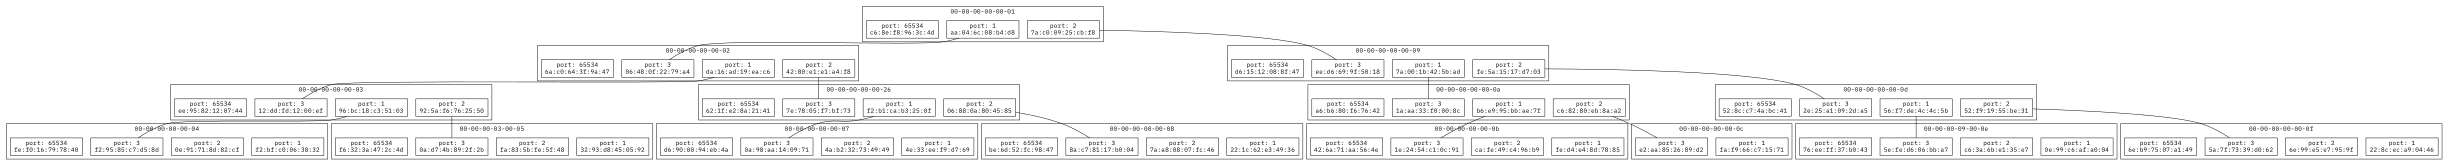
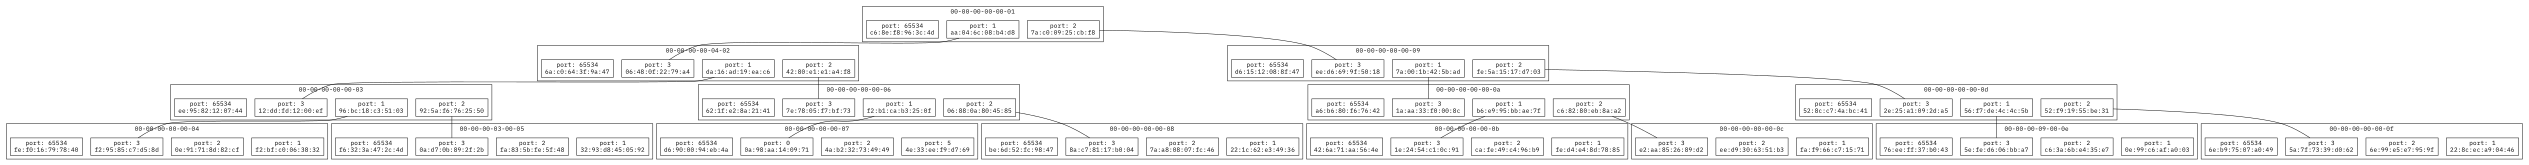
  graph {
    fontname="IBM Plex Mono"
    node [fontname="IBM Plex Mono" shape=box]
    edge [fontname="IBM Plex Mono"]
    n1 [label="port: 1\nda:16:ad:19:ea:c6"]
    n2 [label="port: 2\n42:80:e1:e1:a4:f8"]
    n3 [label="port: 3\n06:48:0f:22:79:a4"]
    n4 [label="port: 65534\n6a:c0:64:3f:9a:47"]
    n5 [label="port: 1\naa:04:6c:08:b4:d8"]
    n6 [label="port: 2\n7a:c0:09:25:cb:f8"]
    n7 [label="port: 65534\nc6:8e:f8:96:3c:4d"]
    n8 [label="port: 1\n96:bc:18:c3:51:03"]
    n9 [label="port: 2\n92:5a:f6:76:25:50"]
    n10 [label="port: 3\n12:dd:fd:12:00:ef"]
    n11 [label="port: 65534\nee:95:82:12:07:44"]
    n12 [label="port: 1\nf2:bf:c0:06:38:32"]
    n13 [label="port: 2\n0e:91:71:8d:82:cf"]
    n14 [label="port: 3\nf2:95:85:c7:d5:8d"]
    n15 [label="port: 65534\nfe:f0:16:79:78:40"]
    n16 [label="port: 1\n32:93:d8:45:05:92"]
    n17 [label="port: 2\nfa:83:5b:fe:5f:48"]
-   n18 [label="port: 3\n0a:d7:4b:89:2f:2b"]
+   n18 [label="port: 3\n0a:d7:0b:89:2f:2b"]
    n19 [label="port: 65534\nf6:32:3a:47:2c:4d"]
    n20 [label="port: 1\nf2:b1:ca:b3:25:0f"]
    n21 [label="port: 2\n06:88:0a:80:45:85"]
    n22 [label="port: 3\n7e:78:05:f7:bf:73"]
    n23 [label="port: 65534\n62:1f:e2:8a:21:41"]
-   n24 [label="port: 1\n4e:33:ee:f9:d7:69"]
+   n24 [label="port: 5\n4e:33:ee:f9:d7:69"]
    n25 [label="port: 2\n4a:b2:32:73:49:49"]
-   n26 [label="port: 3\n0a:98:aa:14:09:71"]
+   n26 [label="port: 0\n0a:98:aa:14:09:71"]
    n27 [label="port: 65534\nd6:90:00:94:eb:4a"]
    n28 [label="port: 1\n22:1c:62:e3:49:36"]
    n29 [label="port: 2\n7a:a8:08:07:fc:46"]
    n30 [label="port: 3\n8a:c7:81:17:b0:04"]
    n31 [label="port: 65534\nbe:6d:52:fc:98:47"]
    n32 [label="port: 1\n7a:00:1b:42:5b:ad"]
    n33 [label="port: 2\nfe:5a:15:17:d7:03"]
    n34 [label="port: 3\nee:d6:69:9f:50:18"]
    n35 [label="port: 65534\nd6:15:12:08:8f:47"]
    n36 [label="port: 1\nb6:e9:95:bb:ae:7f"]
    n37 [label="port: 2\nc6:82:80:eb:8a:a2"]
    n38 [label="port: 3\n1a:aa:33:f0:00:8c"]
    n39 [label="port: 65534\na6:b6:80:f6:76:42"]
    n40 [label="port: 1\nfe:d4:e4:8d:78:85"]
    n41 [label="port: 2\nca:fe:49:c4:96:b9"]
    n42 [label="port: 3\n1e:24:54:c1:0c:91"]
    n43 [label="port: 65534\n42:6a:71:aa:56:4e"]
    n44 [label="port: 1\nfa:f9:66:c7:15:71"]
+   n45 [label="port: 2\nee:d9:30:63:51:b3"]
    n46 [label="port: 3\ne2:aa:85:26:89:d2"]
    n47 [label="port: 1\n56:f7:de:4c:4c:5b"]
    n48 [label="port: 2\n52:f9:19:55:be:31"]
    n49 [label="port: 3\n2e:25:a1:09:2d:a5"]
    n50 [label="port: 65534\n52:8c:c7:4a:bc:41"]
-   n51 [label="port: 1\n0e:99:c6:af:a0:04"]
-   n52 [label="port: 2\nc6:3a:6b:e1:35:e7"]
+   n51 [label="port: 1\n0e:99:c6:af:a0:03"]
+   n52 [label="port: 2\nc6:3a:6b:e4:35:e7"]
    n53 [label="port: 3\n5e:fe:d6:06:bb:a7"]
    n54 [label="port: 65534\n76:ee:ff:37:b0:43"]
    n55 [label="port: 1\n22:8c:ec:a9:04:46"]
    n56 [label="port: 2\n6e:99:e5:e7:95:9f"]
    n57 [label="port: 3\n5a:7f:73:39:d0:62"]
-   n58 [label="port: 65534\n6e:b9:75:07:a1:49"]
+   n58 [label="port: 65534\n6e:b9:75:07:a0:49"]
    subgraph cluster_1 {
-     label="00-00-00-00-00-02"
+     label="00-00-00-00-04-02"
      n1
      n2
      n3
      n4
    }
    subgraph cluster_2 {
      label="00-00-00-00-00-01"
      n5
      n6
      n7
    }
    subgraph cluster_3 {
      label="00-00-00-00-00-03"
      n8
      n9
      n10
      n11
    }
    subgraph cluster_4 {
      label="00-00-00-00-00-04"
      n12
      n13
      n14
      n15
    }
    subgraph cluster_5 {
      label="00-00-00-03-00-05"
      n16
      n17
      n18
      n19
    }
    subgraph cluster_6 {
-     label="00-00-00-00-00-26"
+     label="00-00-00-00-00-06"
      n20
      n21
      n22
      n23
    }
    subgraph cluster_7 {
      label="00-00-00-00-00-07"
      n24
      n25
      n26
      n27
    }
    subgraph cluster_8 {
      label="00-00-00-00-00-08"
      n28
      n29
      n30
      n31
    }
    subgraph cluster_9 {
      label="00-00-00-00-00-09"
      n32
      n33
      n34
      n35
    }
    subgraph cluster_10 {
      label="00-00-00-00-00-0a"
      n36
      n37
      n38
      n39
    }
    subgraph cluster_11 {
      label="00-00-00-00-00-0b"
      n40
      n41
      n42
      n43
    }
    subgraph cluster_12 {
      label="00-00-00-00-00-0c"
      n44
+     n45
      n46
    }
    subgraph cluster_13 {
      label="00-00-00-00-00-0d"
      n47
      n48
      n49
      n50
    }
    subgraph cluster_14 {
      label="00-00-00-09-00-0e"
      n51
      n52
      n53
      n54
    }
    subgraph cluster_15 {
      label="00-00-00-00-00-0f"
      n55
      n56
      n57
      n58
    }
    n1 -- n10
    n2 -- n22
    n5 -- n3
    n6 -- n34
    n8 -- n14
    n9 -- n18
    n20 -- n26
    n21 -- n30
    n32 -- n38
    n33 -- n49
    n36 -- n42
    n37 -- n46
    n47 -- n53
    n48 -- n57
  }
